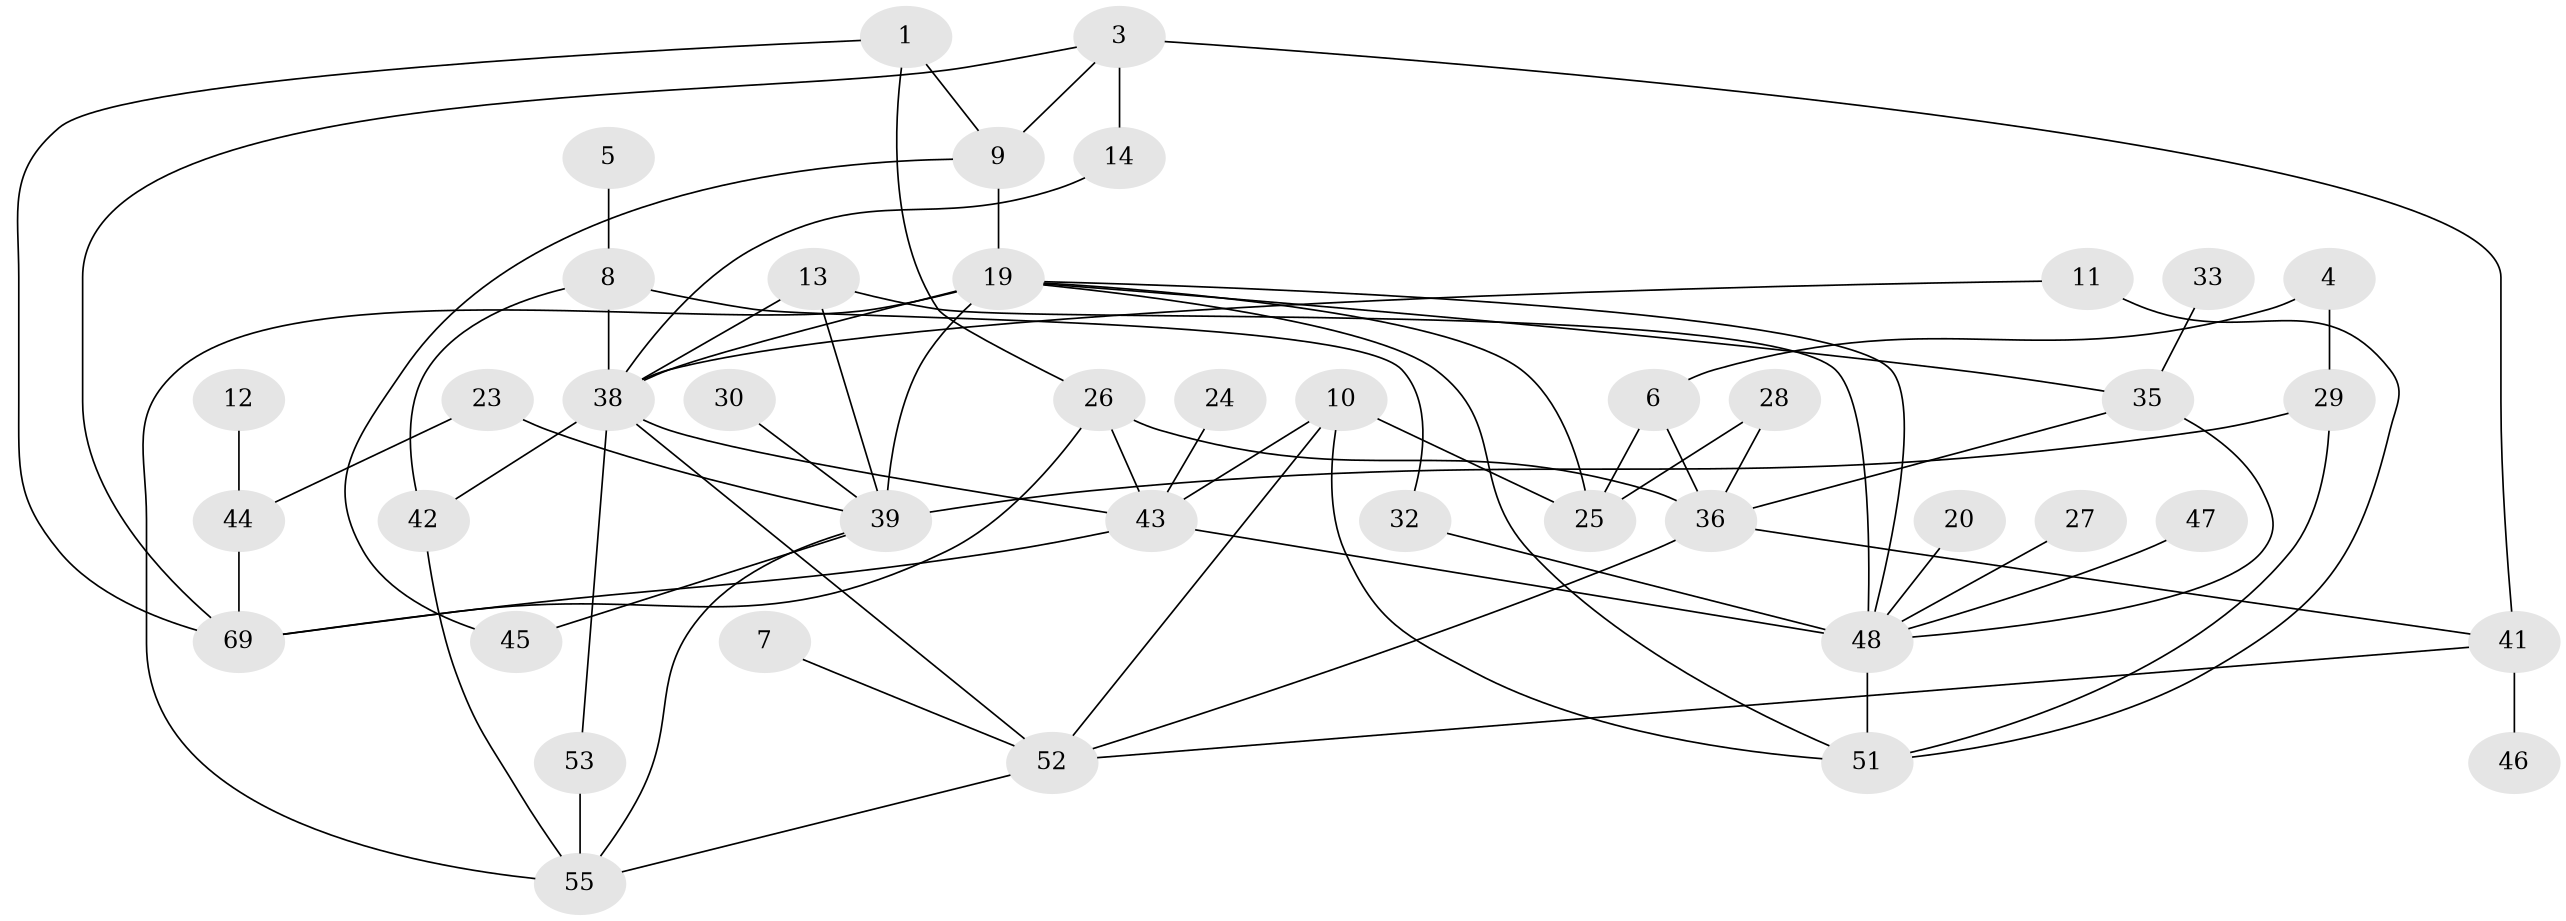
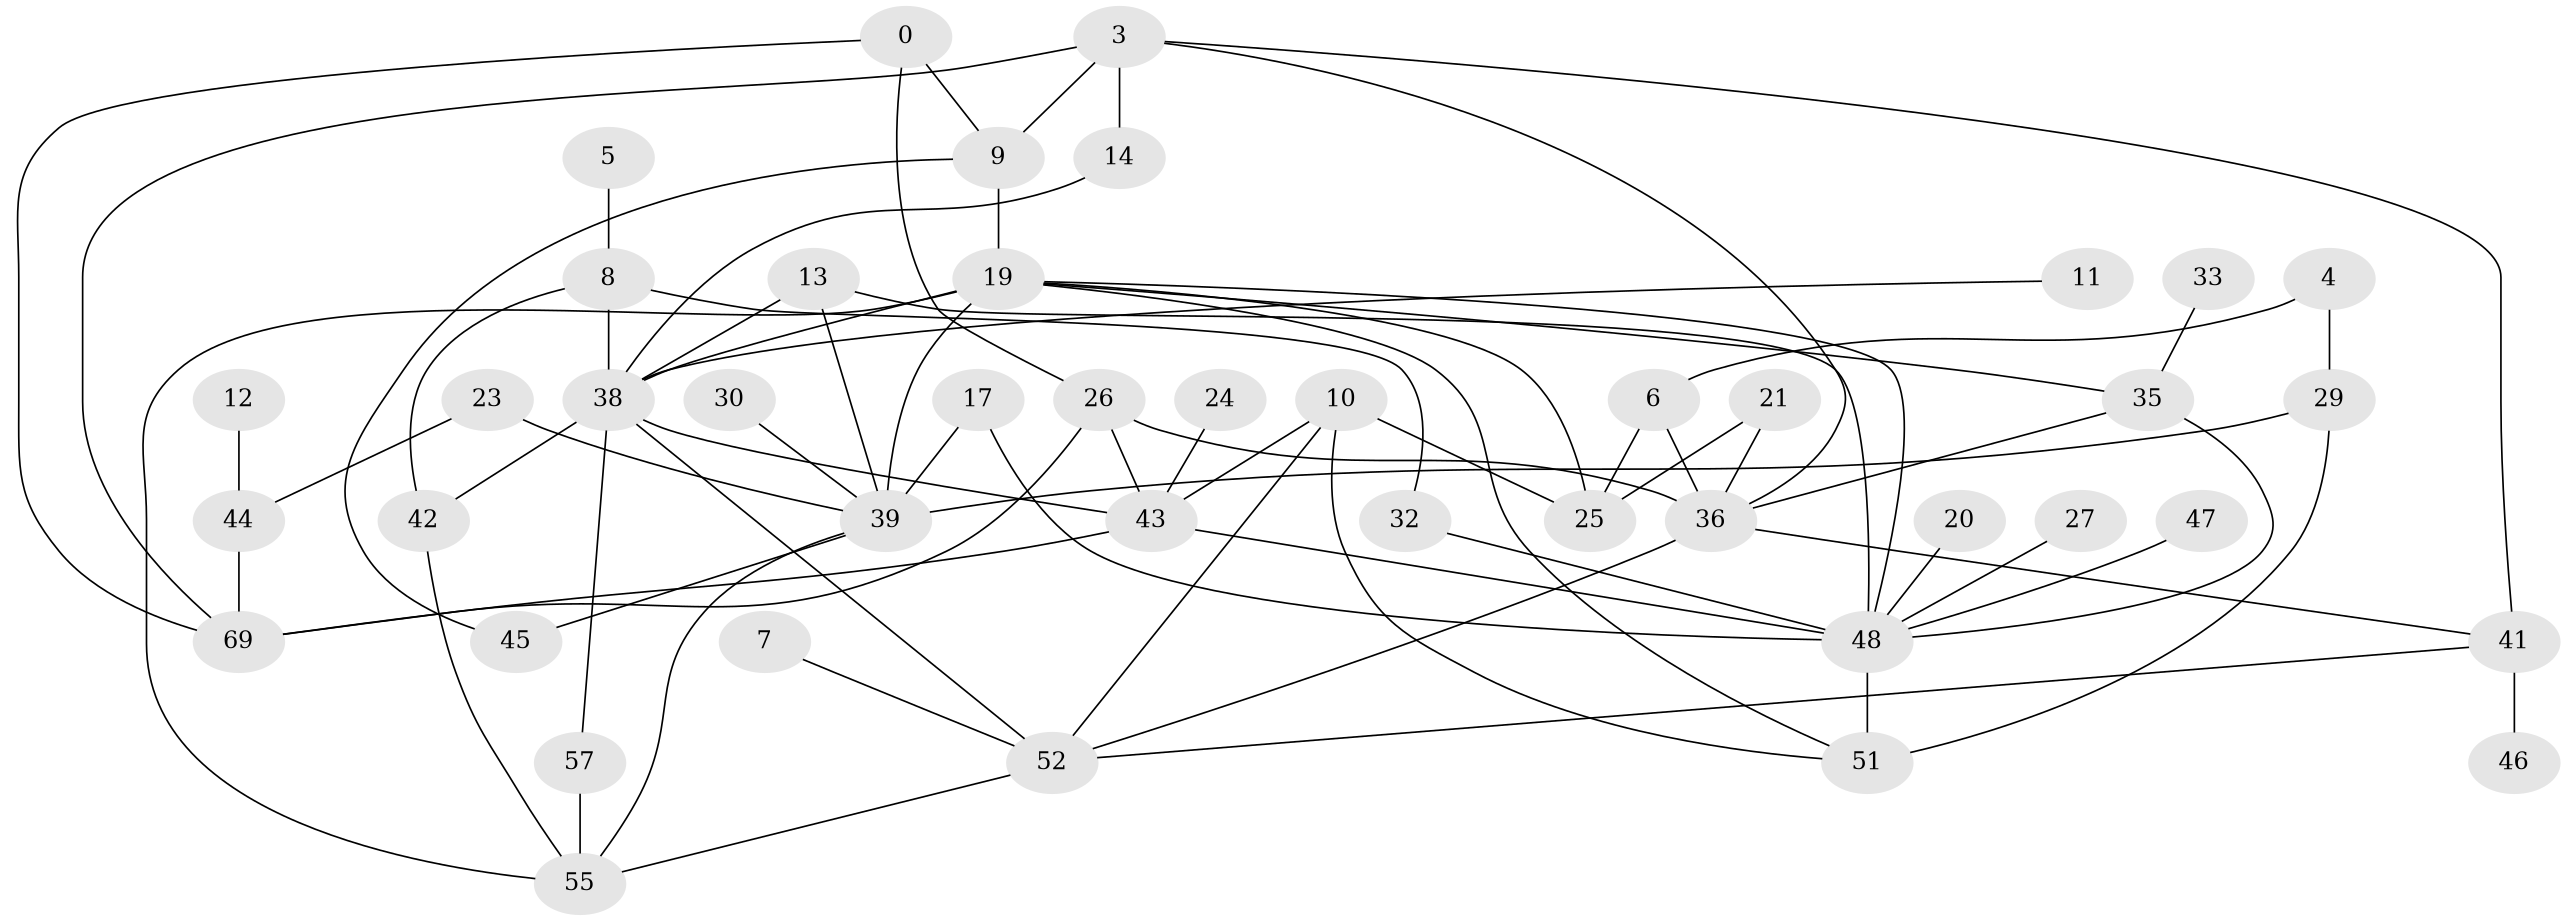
  graph {
    node [color=gray90 style=filled]
    edge [weight=1.0]
-   1
+   1 [label=0]
    9
    26
    n4 [label=69]
    19
    45
    36
    43
    3
    14
    41
    38
    52
    46
    4
    6
    29
    25
    39
    51
    5
    8
    32
    42
    7
    55
    48
-   53
+   53 [label=57]
    35
    10
    11
    12
    44
    13
+   17
    20
-   21 [label=28]
+   21
    23
    24
    27
    30
    33
    47
    1 -- 9
    1 -- 26
    1 -- n4
    9 -- 19
    9 -- 45
    26 -- n4
    26 -- 36
    26 -- 43
    19 -- 38 [weight=2.0]
    19 -- 25
    19 -- 39
    19 -- 51
    19 -- 55
    19 -- 48
    19 -- 35
    36 -- 41
    36 -- 52
    43 -- n4
    43 -- 48
    3 -- 9
    3 -- n4
+   3 -- 36
    3 -- 14
    3 -- 41
    14 -- 38
    41 -- 52
    41 -- 46
    38 -- 43
    38 -- 52
    38 -- 42
    38 -- 53
    52 -- 55
    4 -- 6
    4 -- 29
    6 -- 36
    6 -- 25
    29 -- 39
    29 -- 51
    39 -- 45
    39 -- 55
    5 -- 8
    8 -- 38
    8 -- 32
    8 -- 42
    32 -- 48
    42 -- 55
    7 -- 52
    48 -- 51 [weight=2.0]
    53 -- 55
    35 -- 36
    35 -- 48
    10 -- 43
    10 -- 52
    10 -- 25
    10 -- 51
    11 -- 38
-   11 -- 51
    12 -- 44
    44 -- n4
    13 -- 38
    13 -- 39
    13 -- 48
+   17 -- 39
+   17 -- 48
    20 -- 48
    21 -- 36
    21 -- 25
    23 -- 39
    23 -- 44
    24 -- 43
    27 -- 48
    30 -- 39
    33 -- 35
    47 -- 48
  }
